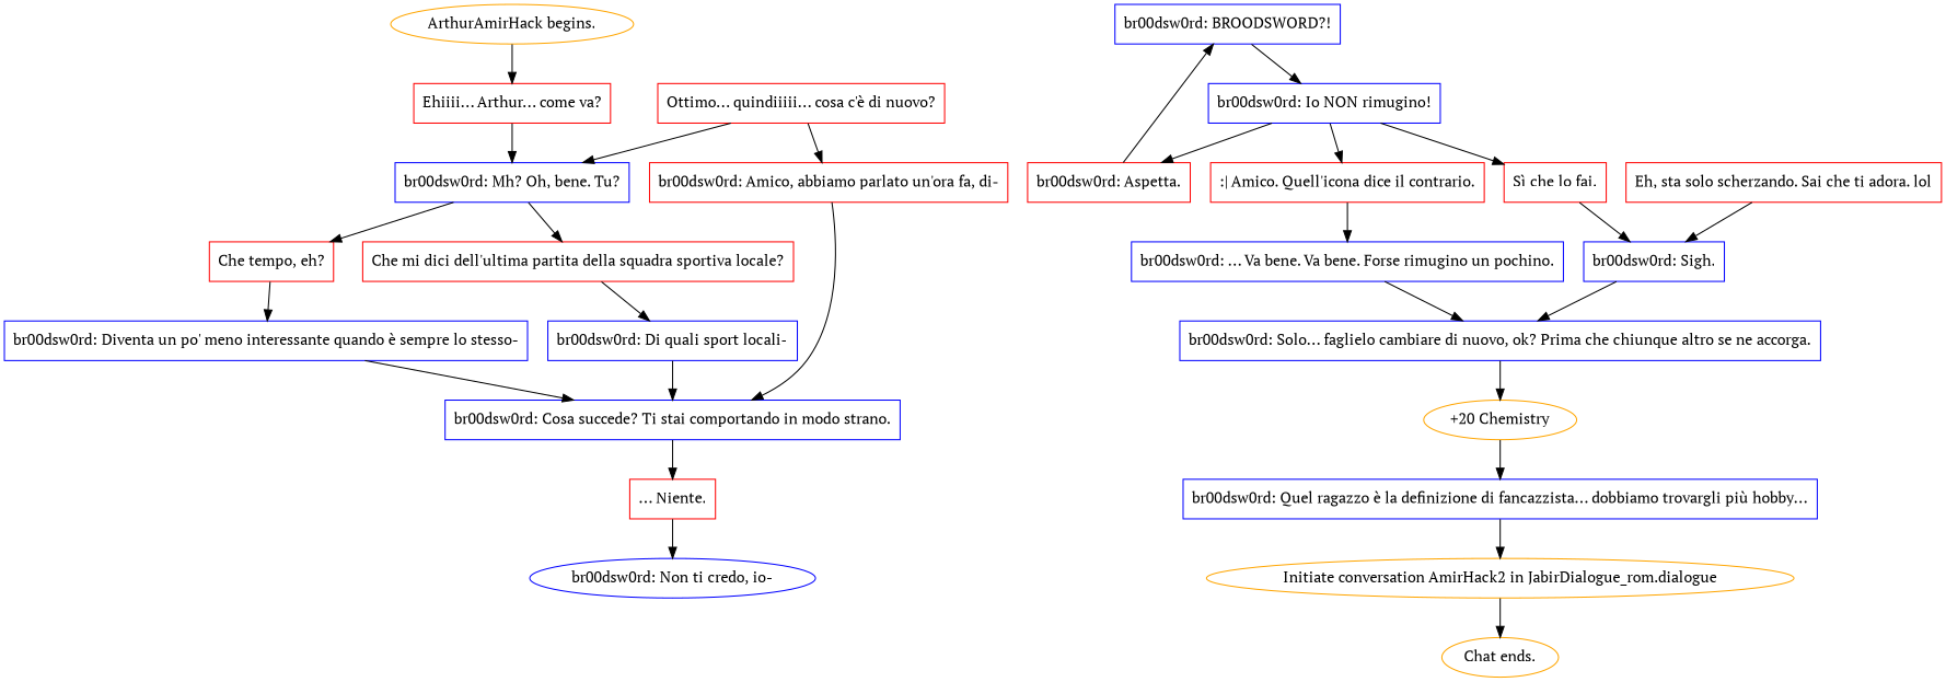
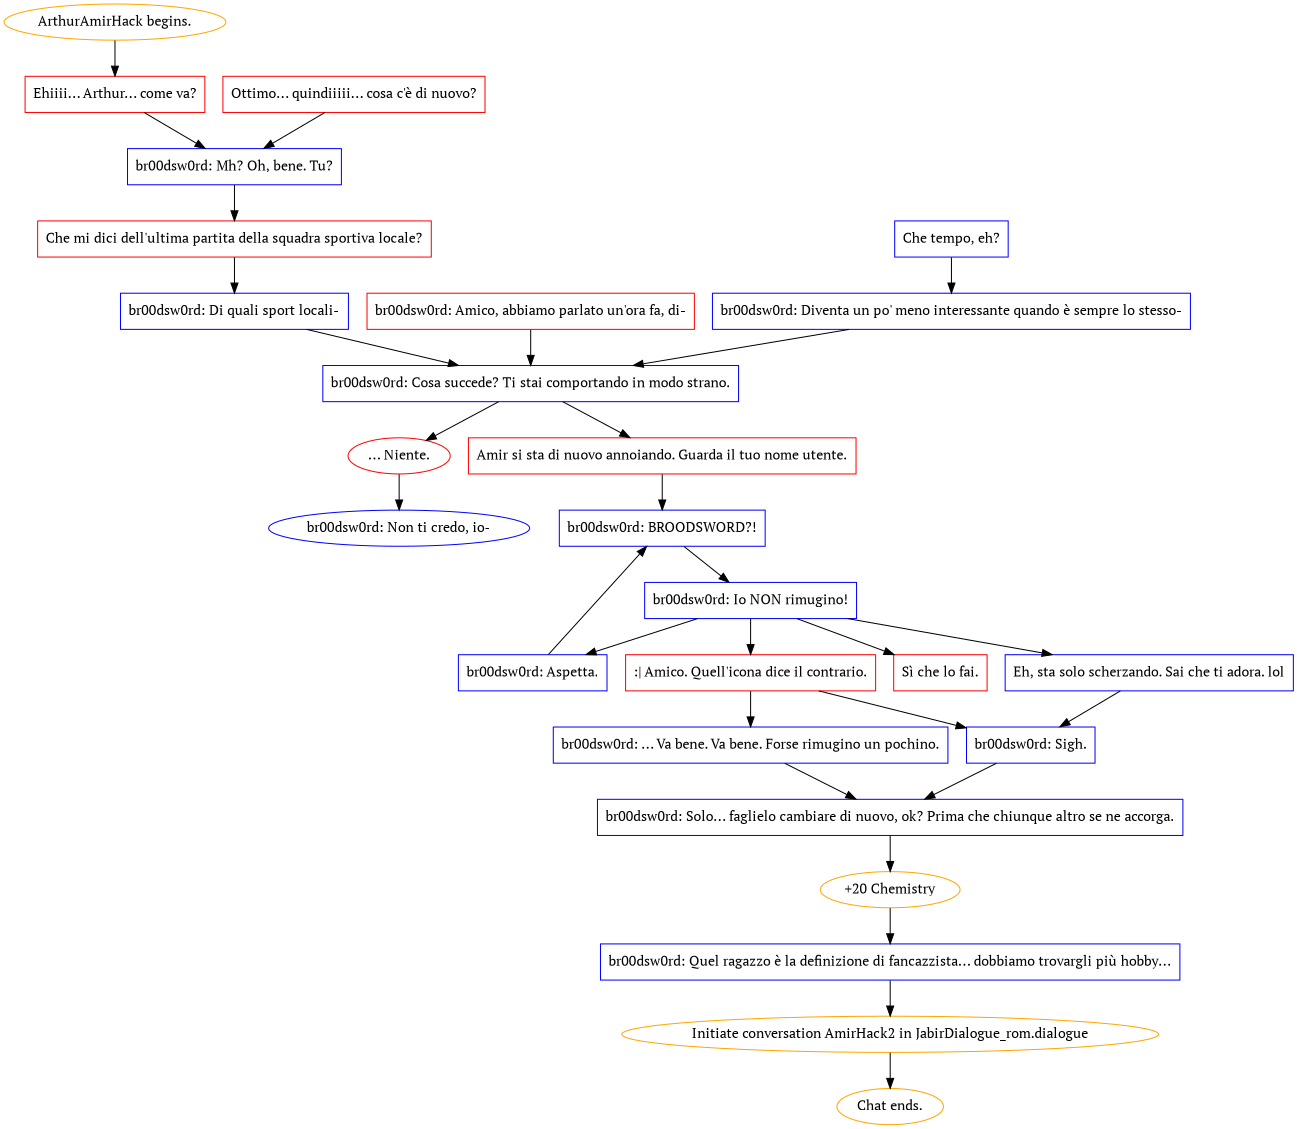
  digraph {
    fontname="PT Serif"
    node [color=blue fontname="PT Serif" shape=box]
    edge [fontname="PT Serif"]
    "ArthurAmirHack begins." [color=orange shape=""]
    n2 [color=red label="Ehiiii... Arthur... come va?"]
    n3 [label="br00dsw0rd: Mh? Oh, bene. Tu?"]
-   n4 [color=red label="Che tempo, eh?"]
+   n4 [label="Che tempo, eh?"]
    n5 [color=red label="Che mi dici dell'ultima partita della squadra sportiva locale?"]
    n6 [color=red label="Ottimo... quindiiiii... cosa c'è di nuovo?"]
    n7 [color=red label="br00dsw0rd: Amico, abbiamo parlato un'ora fa, di-"]
    n8 [label="br00dsw0rd: Diventa un po' meno interessante quando è sempre lo stesso-"]
    n9 [label="br00dsw0rd: Di quali sport locali-"]
    n10 [label="br00dsw0rd: Cosa succede? Ti stai comportando in modo strano."]
-   n11 [color=red label="... Niente."]
+   n11 [color=red label="... Niente." shape=ellipse]
+   n12 [color=red label="Amir si sta di nuovo annoiando. Guarda il tuo nome utente."]
    n13 [label="br00dsw0rd: Non ti credo, io-" shape=ellipse]
    n14 [label="br00dsw0rd: BROODSWORD?!"]
    n15 [label="br00dsw0rd: Io NON rimugino!"]
-   n16 [color=red label="br00dsw0rd: Aspetta."]
+   n16 [label="br00dsw0rd: Aspetta."]
    n17 [color=red label=":| Amico. Quell'icona dice il contrario."]
    n18 [color=red label="Sì che lo fai."]
-   n19 [color=red label="Eh, sta solo scherzando. Sai che ti adora. lol"]
+   n19 [label="Eh, sta solo scherzando. Sai che ti adora. lol"]
    n20 [label="br00dsw0rd: ... Va bene. Va bene. Forse rimugino un pochino."]
    n21 [label="br00dsw0rd: Sigh."]
    n22 [label="br00dsw0rd: Solo... faglielo cambiare di nuovo, ok? Prima che chiunque altro se ne accorga."]
    n23 [color=orange label="+20 Chemistry" shape=""]
    n24 [label="br00dsw0rd: Quel ragazzo è la definizione di fancazzista... dobbiamo trovargli più hobby..."]
    n25 [color=orange label="Initiate conversation AmirHack2 in JabirDialogue_rom.dialogue" shape=""]
    "Chat ends." [color=orange shape=""]
    "ArthurAmirHack begins." -> n2
    n2 -> n3
-   n3 -> n4
    n3 -> n5
    n4 -> n8
    n5 -> n9
    n6 -> n3
-   n6 -> n7
    n7 -> n10
    n8 -> n10
    n9 -> n10
    n10 -> n11
+   n10 -> n12
    n11 -> n13
+   n12 -> n14
    n14 -> n15
    n15 -> n16
    n15 -> n17
    n15 -> n18
+   n15 -> n19
    n16 -> n14
    n17 -> n20
-   n18 -> n21
+   n17 -> n21
    n19 -> n21
    n20 -> n22
    n21 -> n22
    n22 -> n23
    n23 -> n24
    n24 -> n25
    n25 -> "Chat ends."
  }
